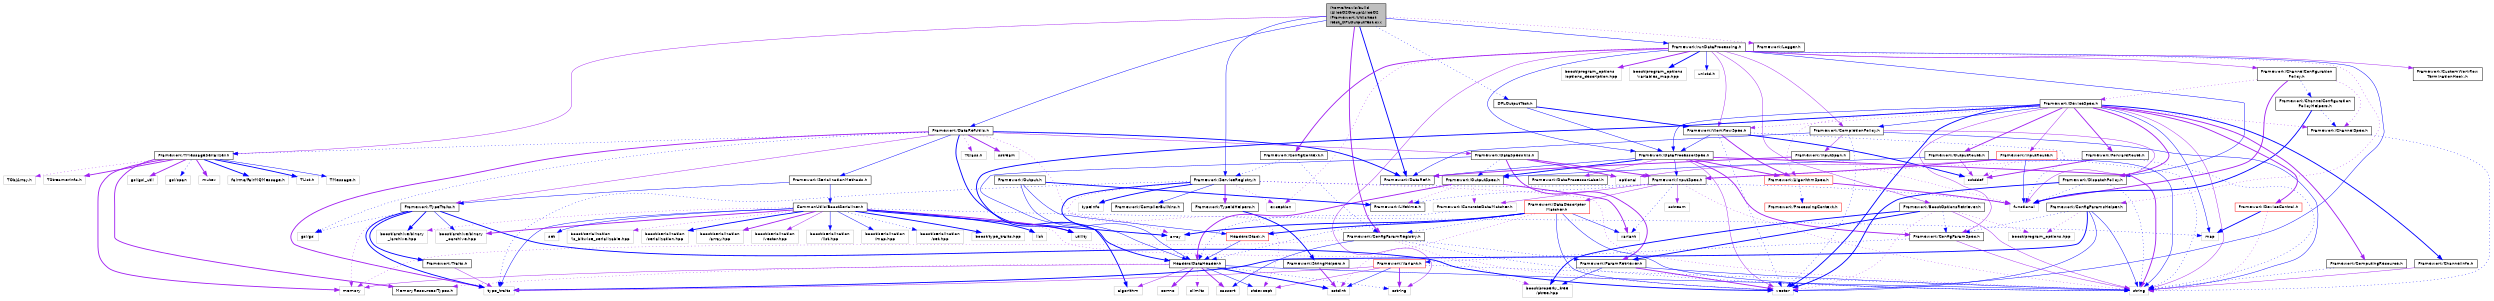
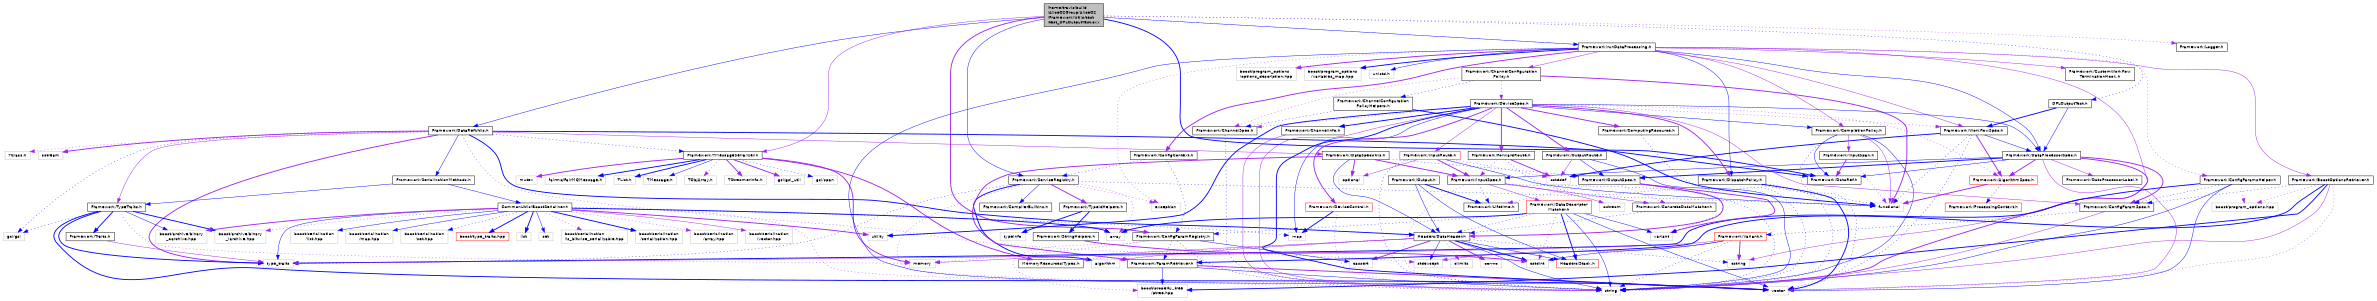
  digraph {
    node [color=grey75 fontname=Helvetica fontsize=10 shape=record]
    edge [color=blue fontname=Helvetica fontsize=10 labelfontname=Helvetica labelfontsize=10 style=solid]
    n1 [color=black fillcolor=grey75 fontcolor=black height=0.2 label="/home/travis/build\l/AliceO2Group/AliceO2\l/Framework/Utils/test\l/test_DPLOutputTest.cxx" style=filled width=0.4]
    n2 [color=black height=0.2 label="Framework/DataRefUtils.h" width=0.4]
    n3 [color=black height=0.2 label="Framework/DataRef.h" width=0.4]
    n4 [color=black height=0.2 label="Framework/TMessageSerializer.h" width=0.4]
    n5 [color=black height=0.2 label="Framework/ServiceRegistry.h" width=0.4]
    n6 [color=black height=0.2 label="Framework/runDataProcessing.h" width=0.4]
    n7 [color=black height=0.2 label="Framework/ConfigParamRegistry.h" width=0.4]
    n8 [color=black height=0.2 label="DPLOutputTest.h" width=0.4]
    n9 [color=black height=0.2 label="Framework/Logger.h" width=0.4]
    n10 [color=black height=0.2 label="Framework/SerializationMethods.h" width=0.4]
    n11 [color=black height=0.2 label="Framework/TypeTraits.h" width=0.4]
    n12 [height=0.2 label=type_traits width=0.4]
    n13 [height=0.2 label="gsl/gsl" width=0.4]
    n14 [color=black height=0.2 label="Framework/DataSpecUtils.h" width=0.4]
    n15 [color=black height=0.2 label="Headers/DataHeader.h" width=0.4]
    n16 [height=0.2 label=stdexcept width=0.4]
    n17 [height=0.2 label="TClass.h" width=0.4]
    n18 [height=0.2 label=sstream width=0.4]
    n19 [height=0.2 label="fairmq/FairMQMessage.h" width=0.4]
    n20 [height=0.2 label="TList.h" width=0.4]
    n21 [height=0.2 label="TMessage.h" width=0.4]
    n22 [height=0.2 label="TObjArray.h" width=0.4]
    n23 [height=0.2 label="TStreamerInfo.h" width=0.4]
    n24 [height=0.2 label="gsl/gsl_util" width=0.4]
    n25 [height=0.2 label="gsl/span" width=0.4]
    n26 [height=0.2 label=memory width=0.4]
    n27 [height=0.2 label=mutex width=0.4]
    n28 [color=black height=0.2 label="MemoryResources/Types.h" width=0.4]
    n29 [height=0.2 label=array width=0.4]
    n30 [height=0.2 label=algorithm width=0.4]
    n31 [height=0.2 label=string width=0.4]
    n32 [color=black height=0.2 label="Framework/CompilerBuiltins.h" width=0.4]
    n33 [color=black height=0.2 label="Framework/TypeIdHelpers.h" width=0.4]
    n34 [height=0.2 label=exception width=0.4]
    n35 [height=0.2 label=functional width=0.4]
    n36 [height=0.2 label=typeinfo width=0.4]
    n37 [height=0.2 label=vector width=0.4]
    n38 [height=0.2 label=cstring width=0.4]
    n39 [color=black height=0.2 label="Framework/ChannelConfiguration\lPolicy.h" width=0.4]
    n40 [color=black height=0.2 label="Framework/WorkflowSpec.h" width=0.4]
    n41 [color=black height=0.2 label="Framework/DataProcessorSpec.h" width=0.4]
    n42 [color=black height=0.2 label="Framework/CompletionPolicy.h" width=0.4]
    n43 [color=black height=0.2 label="Framework/DispatchPolicy.h" width=0.4]
    n44 [color=black height=0.2 label="Framework/ConfigParamsHelper.h" width=0.4]
    n45 [color=black height=0.2 label="Framework/ConfigContext.h" width=0.4]
    n46 [color=black height=0.2 label="Framework/BoostOptionsRetriever.h" width=0.4]
    n47 [color=black height=0.2 label="Framework/CustomWorkflow\lTerminationHook.h" width=0.4]
    n48 [height=0.2 label="boost/program_options\l/options_description.hpp" width=0.4]
    n49 [height=0.2 label="boost/program_options\l/variables_map.hpp" width=0.4]
    n50 [height=0.2 label="unistd.h" width=0.4]
    n51 [height=0.2 label=cassert width=0.4]
    n52 [color=black height=0.2 label="Framework/ParamRetriever.h" width=0.4]
    n53 [height=0.2 label="boost/property_tree\l/ptree.hpp" width=0.4]
    n54 [color=black height=0.2 label="CommonUtils/BoostSerializer.h" width=0.4]
    n55 [color=black height=0.2 label="Framework/Traits.h" width=0.4]
    n56 [height=0.2 label="boost/archive/binary\l_iarchive.hpp" width=0.4]
    n57 [height=0.2 label="boost/archive/binary\l_oarchive.hpp" width=0.4]
    n58 [color=black height=0.2 label="Framework/OutputSpec.h" width=0.4]
    n59 [color=black height=0.2 label="Framework/InputSpec.h" width=0.4]
    n60 [height=0.2 label=optional width=0.4]
    n61 [height=0.2 label=cstdint width=0.4]
    n62 [height=0.2 label=climits width=0.4]
    n63 [height=0.2 label=cerrno width=0.4]
    n64 [height=0.2 label=utility width=0.4]
    n65 [height=0.2 label=list width=0.4]
    n66 [height=0.2 label=map width=0.4]
    n67 [height=0.2 label=set width=0.4]
    n68 [height=0.2 label="boost/serialization\l/is_bitwise_serializable.hpp" width=0.4]
    n69 [height=0.2 label="boost/serialization\l/serialization.hpp" width=0.4]
    n70 [height=0.2 label="boost/serialization\l/array.hpp" width=0.4]
    n71 [height=0.2 label="boost/serialization\l/vector.hpp" width=0.4]
    n72 [height=0.2 label="boost/serialization\l/list.hpp" width=0.4]
    n73 [height=0.2 label="boost/serialization\l/map.hpp" width=0.4]
    n74 [height=0.2 label="boost/serialization\l/set.hpp" width=0.4]
-   n75 [height=0.2 label="boost/type_traits.hpp" width=0.4]
+   n75 [color=red height=0.2 label="boost/type_traits.hpp" width=0.4]
    n76 [color=black height=0.2 label="Framework/Lifetime.h" width=0.4]
-   n77 [height=0.2 label="Framework/ConcreteDataMatcher.h" width=0.4]
+   n77 [color=black height=0.2 label="Framework/ConcreteDataMatcher.h" width=0.4]
    n78 [height=0.2 label=variant width=0.4]
    n79 [color=red height=0.2 label="Framework/DataDescriptor\lMatcher.h" width=0.4]
    n80 [height=0.2 label=ostream width=0.4]
    n81 [color=black height=0.2 label="Framework/Output.h" width=0.4]
    n82 [color=red height=0.2 label="Headers/Stack.h" width=0.4]
    n83 [color=black height=0.2 label="Framework/StringHelpers.h" width=0.4]
    n84 [color=black height=0.2 label="Framework/ChannelConfiguration\lPolicyHelpers.h" width=0.4]
    n85 [color=black height=0.2 label="Framework/ChannelSpec.h" width=0.4]
    n86 [color=black height=0.2 label="Framework/DeviceSpec.h" width=0.4]
    n87 [color=red height=0.2 label="Framework/AlgorithmSpec.h" width=0.4]
    n88 [height=0.2 label=cstddef width=0.4]
    n89 [color=black height=0.2 label="Framework/ConfigParamSpec.h" width=0.4]
    n90 [color=black height=0.2 label="Framework/DataProcessorLabel.h" width=0.4]
    n91 [color=black height=0.2 label="Framework/InputSpan.h" width=0.4]
    n92 [height=0.2 label="boost/program_options.hpp" width=0.4]
    n93 [color=black height=0.2 label="Framework/ComputingResource.h" width=0.4]
    n94 [color=black height=0.2 label="Framework/ChannelInfo.h" width=0.4]
    n95 [color=red height=0.2 label="Framework/DeviceControl.h" width=0.4]
    n96 [color=black height=0.2 label="Framework/ForwardRoute.h" width=0.4]
    n97 [color=red height=0.2 label="Framework/InputRoute.h" width=0.4]
    n98 [color=black height=0.2 label="Framework/OutputRoute.h" width=0.4]
    n99 [color=red height=0.2 label="Framework/ProcessingContext.h" width=0.4]
    n100 [color=red height=0.2 label="Framework/Variant.h" width=0.4]
    n1 -> n2
    n1 -> n3 [style=bold]
    n1 -> n4 [color=purple]
    n1 -> n5
    n1 -> n6
    n1 -> n7 [color=purple style=bold]
    n1 -> n8 [style=dotted]
    n1 -> n9 [color=purple style=dotted]
    n2 -> n3 [style=bold]
    n2 -> n4 [style=dotted]
    n2 -> n10
    n2 -> n11 [color=purple]
    n2 -> n12 [color=purple style=bold]
    n2 -> n13 [style=dotted]
    n2 -> n14 [color=purple]
    n2 -> n15 [style=bold]
    n2 -> n16 [color=purple style=dotted]
    n2 -> n17 [color=purple style=dotted]
    n2 -> n18 [color=purple style=bold]
    n4 -> n19 [style=bold]
    n4 -> n20 [style=bold]
    n4 -> n21
    n4 -> n22 [color=purple style=dotted]
    n4 -> n23 [color=purple style=bold]
    n4 -> n24 [color=purple style=bold]
    n4 -> n25 [style=dotted]
    n4 -> n26 [color=purple style=bold]
    n4 -> n27 [color=purple style=bold]
    n4 -> n28 [color=purple style=bold]
    n5 -> n12 [style=dotted]
    n5 -> n29 [color=purple style=dotted]
    n5 -> n30 [style=bold]
    n5 -> n31 [color=purple style=dotted]
    n5 -> n32
    n5 -> n33 [color=purple style=bold]
    n5 -> n34 [color=purple style=dotted]
    n5 -> n35 [style=dotted]
-   n5 -> n36 [style=bold]
+   n33 -> n36 [style=bold]
    n6 -> n34 [color=purple style=dotted]
    n6 -> n37
    n6 -> n38 [color=purple]
    n6 -> n39 [color=purple]
    n6 -> n40 [color=purple]
    n6 -> n41
    n6 -> n42 [color=purple]
    n6 -> n43
    n6 -> n44 [color=purple style=dotted]
    n6 -> n45 [color=purple style=bold]
    n6 -> n46 [color=purple]
    n6 -> n47 [color=purple]
    n6 -> n48 [color=purple style=bold]
    n6 -> n49 [style=bold]
    n6 -> n50
    n7 -> n26 [color=purple style=dotted]
    n7 -> n31 [style=dotted]
    n7 -> n51
    n7 -> n52 [style=dotted]
    n7 -> n53 [color=purple style=dotted]
    n8 -> n40 [style=bold]
    n8 -> n41
    n10 -> n11
    n10 -> n54
    n11 -> n12 [style=bold]
    n11 -> n13 [style=dotted]
    n11 -> n26 [color=purple style=dotted]
    n11 -> n37 [style=bold]
    n11 -> n55 [style=bold]
    n11 -> n56 [style=bold]
    n11 -> n57
    n14 -> n15
    n14 -> n52 [color=purple style=bold]
    n14 -> n58 [style=dotted]
    n14 -> n59 [color=purple style=bold]
    n14 -> n60 [color=purple style=bold]
    n15 -> n16
    n15 -> n26 [color=purple]
    n15 -> n28 [color=purple style=dotted]
    n15 -> n30 [color=purple]
    n15 -> n31
    n15 -> n38 [style=dotted]
    n15 -> n51 [color=purple style=bold]
    n15 -> n61 [style=bold]
    n15 -> n62 [color=purple style=dotted]
    n15 -> n63 [color=purple style=bold]
    n33 -> n83 [style=bold]
    n39 -> n35 [color=purple style=bold]
    n39 -> n84 [style=dotted]
    n39 -> n85 [color=purple style=dotted]
    n39 -> n86 [color=purple style=dotted]
    n40 -> n35 [style=dotted]
    n40 -> n37 [style=dotted]
    n40 -> n41
    n40 -> n87 [color=purple style=bold]
    n40 -> n88 [style=bold]
    n41 -> n3
    n41 -> n31 [color=purple style=bold]
    n41 -> n37 [color=purple]
    n41 -> n58 [style=bold]
    n41 -> n59
    n41 -> n87 [color=purple style=bold]
    n41 -> n89 [color=purple style=bold]
    n41 -> n90 [color=purple]
    n42 -> n3
    n42 -> n31
    n42 -> n35 [color=purple]
    n42 -> n37 [style=dotted]
    n42 -> n91 [color=purple]
    n43 -> n31 [style=dotted]
    n43 -> n35 [style=dotted]
    n43 -> n37 [style=bold]
    n44 -> n12 [style=bold]
    n44 -> n31
    n44 -> n37
    n44 -> n89 [style=dotted]
    n44 -> n92 [color=purple style=dotted]
    n45 -> n5 [style=dotted]
    n45 -> n7 [style=dotted]
    n46 -> n31 [color=purple]
    n46 -> n37 [color=purple style=dotted]
    n46 -> n52 [style=bold]
    n46 -> n53 [style=bold]
    n46 -> n89 [style=dotted]
    n46 -> n92 [color=purple style=dotted]
    n52 -> n31
    n52 -> n37 [color=purple style=bold]
    n52 -> n53
    n54 -> n12
    n54 -> n29 [style=bold]
    n54 -> n37 [color=purple style=dotted]
    n54 -> n56 [color=purple style=dotted]
    n54 -> n57 [color=purple style=bold]
    n54 -> n64 [color=purple style=bold]
    n54 -> n65 [style=bold]
    n54 -> n66 [style=dotted]
    n54 -> n67
    n54 -> n68 [color=purple style=dotted]
    n54 -> n69 [style=bold]
-   n54 -> n70 [color=purple style=bold]
+   n54 -> n70 [color=purple style=dotted]
    n54 -> n71 [color=purple]
    n54 -> n72
    n54 -> n73
    n54 -> n74 [style=dotted]
    n54 -> n75 [style=bold]
    n55 -> n12 [color=purple]
    n58 -> n15 [color=purple style=bold]
    n58 -> n76 [color=purple style=dotted]
    n58 -> n77 [color=purple style=dotted]
    n58 -> n78 [color=purple style=bold]
    n59 -> n31 [color=purple style=dotted]
    n59 -> n76 [style=dotted]
    n59 -> n77 [color=purple]
    n59 -> n78 [style=dotted]
    n59 -> n79 [color=purple]
    n59 -> n80 [color=purple]
    n77 -> n15 [style=dotted]
    n79 -> n7 [style=dotted]
    n79 -> n15 [style=dotted]
    n79 -> n29 [style=bold]
    n79 -> n31
    n79 -> n37
    n79 -> n61 [color=purple style=dotted]
    n79 -> n78
    n79 -> n82 [style=bold]
    n81 -> n15
    n81 -> n76 [style=bold]
    n81 -> n82
-   n82 -> n15
+   n15 -> n82
    n83 -> n61 [color=purple style=bold]
    n84 -> n35 [style=bold]
    n84 -> n85 [style=dotted]
    n85 -> n31 [style=dotted]
    n86 -> n31 [color=purple]
    n86 -> n37 [style=bold]
    n86 -> n40 [color=purple style=dotted]
    n86 -> n41
    n86 -> n42
    n86 -> n43 [color=purple style=bold]
    n86 -> n64 [style=bold]
    n86 -> n66
    n86 -> n85 [color=purple style=dotted]
    n86 -> n87 [color=purple style=dotted]
    n86 -> n89 [color=purple]
    n86 -> n93 [color=purple style=bold]
    n86 -> n94 [style=bold]
    n86 -> n95 [color=purple style=bold]
    n86 -> n96 [color=purple style=bold]
    n86 -> n97 [color=purple]
    n86 -> n98 [color=purple style=bold]
    n87 -> n35 [color=purple style=bold]
    n87 -> n99 [style=dotted]
    n89 -> n31 [color=purple]
    n89 -> n100 [style=dotted]
    n91 -> n3 [color=purple style=bold]
    n91 -> n35 [color=purple style=dotted]
    n93 -> n31 [style=dotted]
    n94 -> n31 [color=purple]
    n95 -> n31 [color=purple style=dotted]
    n95 -> n66 [style=bold]
    n96 -> n31 [style=dotted]
    n96 -> n59 [color=purple style=dotted]
    n96 -> n88 [color=purple style=bold]
    n97 -> n31 [style=dotted]
    n97 -> n35
    n97 -> n59 [color=purple style=bold]
    n97 -> n60 [color=purple]
    n97 -> n88 [color=purple style=dotted]
    n98 -> n31
    n98 -> n58
    n98 -> n88 [color=purple]
    n100 -> n12 [color=purple]
    n100 -> n16 [color=purple]
    n100 -> n31 [style=dotted]
    n100 -> n38 [color=purple style=bold]
    n100 -> n61
  }
